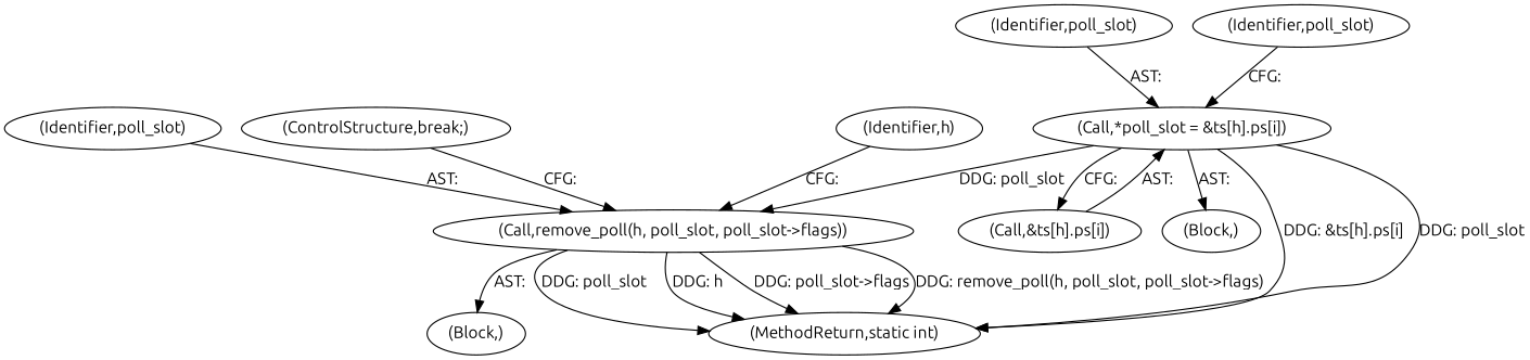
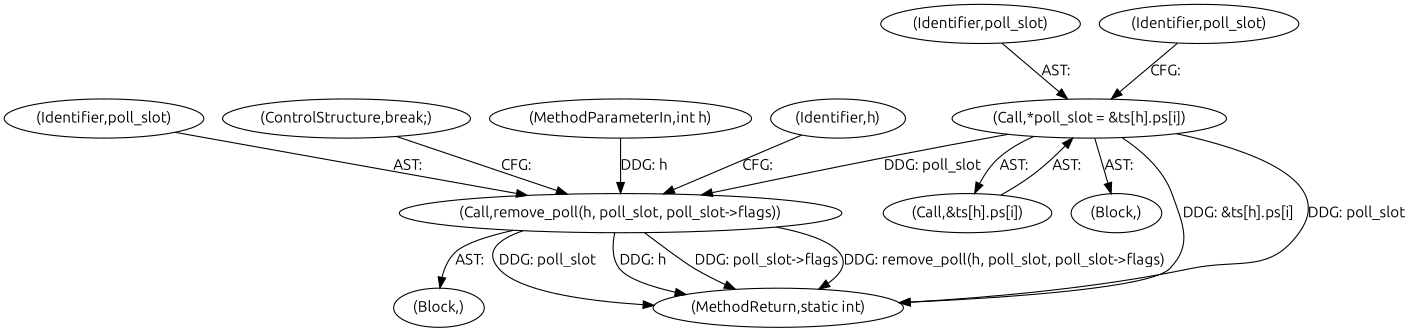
  digraph {
    fontname=Ubuntu
    node [fontname=Ubuntu]
    edge [fontname=Ubuntu]
    n1 [label="(Call,*poll_slot = &ts[h].ps[i])"]
    n2 [label="(Call,remove_poll(h, poll_slot, poll_slot->flags))"]
    n3 [label="(Block,)"]
    n4 [label="(MethodReturn,static int)"]
    n5 [label="(Call,&ts[h].ps[i])"]
    n6 [label="(Block,)"]
    n7 [label="(Identifier,poll_slot)"]
    n8 [label="(ControlStructure,break;)"]
+   n9 [label="(MethodParameterIn,int h)"]
    n10 [label="(Identifier,poll_slot)"]
    n11 [label="(Identifier,h)"]
    n12 [label="(Identifier,poll_slot)"]
    n1 -> n2 [label="DDG: poll_slot"]
    n1 -> n3 [label="AST: "]
    n1 -> n4 [label="DDG: &ts[h].ps[i]"]
    n1 -> n4 [label="DDG: poll_slot"]
-   n1 -> n5 [label="CFG: "]
+   n1 -> n5 [label="AST: "]
    n2 -> n4 [label="DDG: poll_slot->flags"]
    n2 -> n4 [label="DDG: remove_poll(h, poll_slot, poll_slot->flags)"]
    n2 -> n4 [label="DDG: poll_slot"]
    n2 -> n4 [label="DDG: h"]
    n2 -> n6 [label="AST: "]
    n5 -> n1 [label="AST: "]
    n7 -> n2 [label="AST: "]
    n8 -> n2 [label="CFG: "]
+   n9 -> n2 [label="DDG: h"]
    n10 -> n1 [label="AST: "]
    n11 -> n2 [label="CFG: "]
    n12 -> n1 [label="CFG: "]
  }
